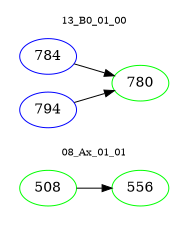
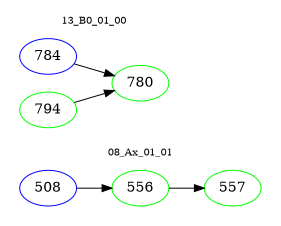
  digraph {
    rankdir=LR
    node [color=green]
    edge [color=black]
-   n1 [label=508]
+   n1 [color=blue label=508]
    n2 [label=556]
+   n3 [label=557]
    n4 [color=blue label=784]
    n5 [label=780]
-   n6 [color=blue label=794]
+   n6 [label=794]
    subgraph cluster_1 {
      color=white
      fontsize=10
      label="08_Ax_01_01"
      n1
      n2
+     n3
    }
    subgraph cluster_2 {
      color=white
      fontsize=10
      label="13_B0_01_00"
      n4
      n5
      n6
    }
    n1 -> n2
+   n2 -> n3
    n4 -> n5
    n6 -> n5
  }
